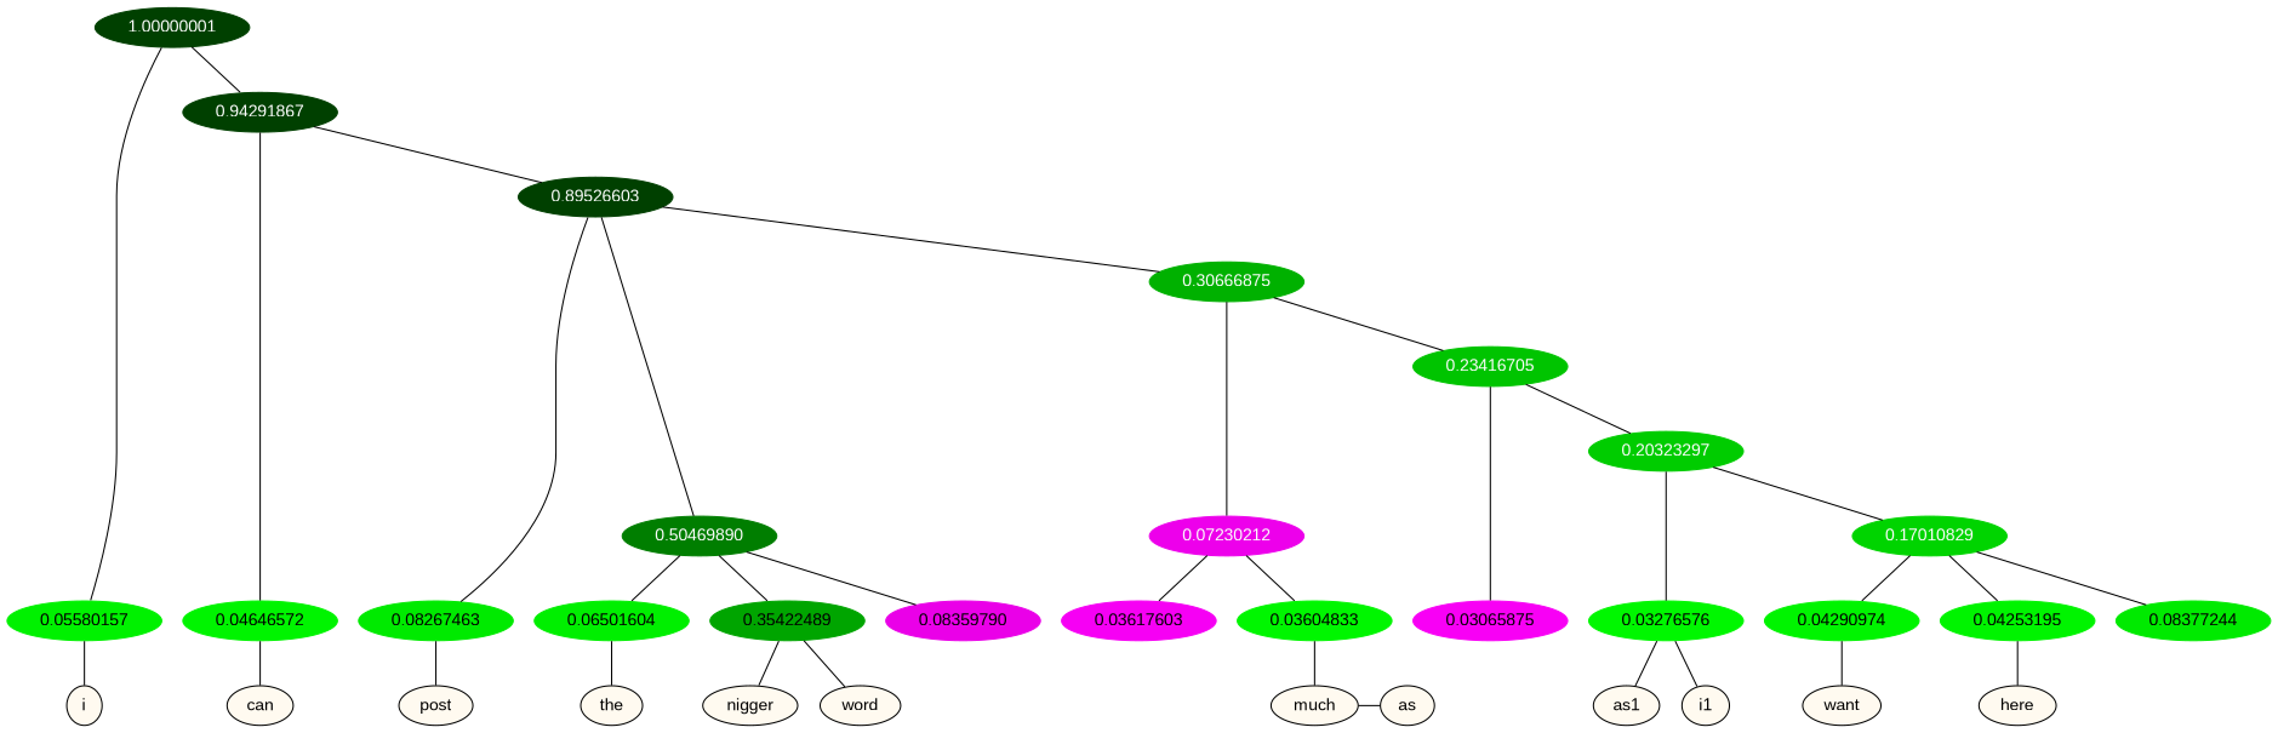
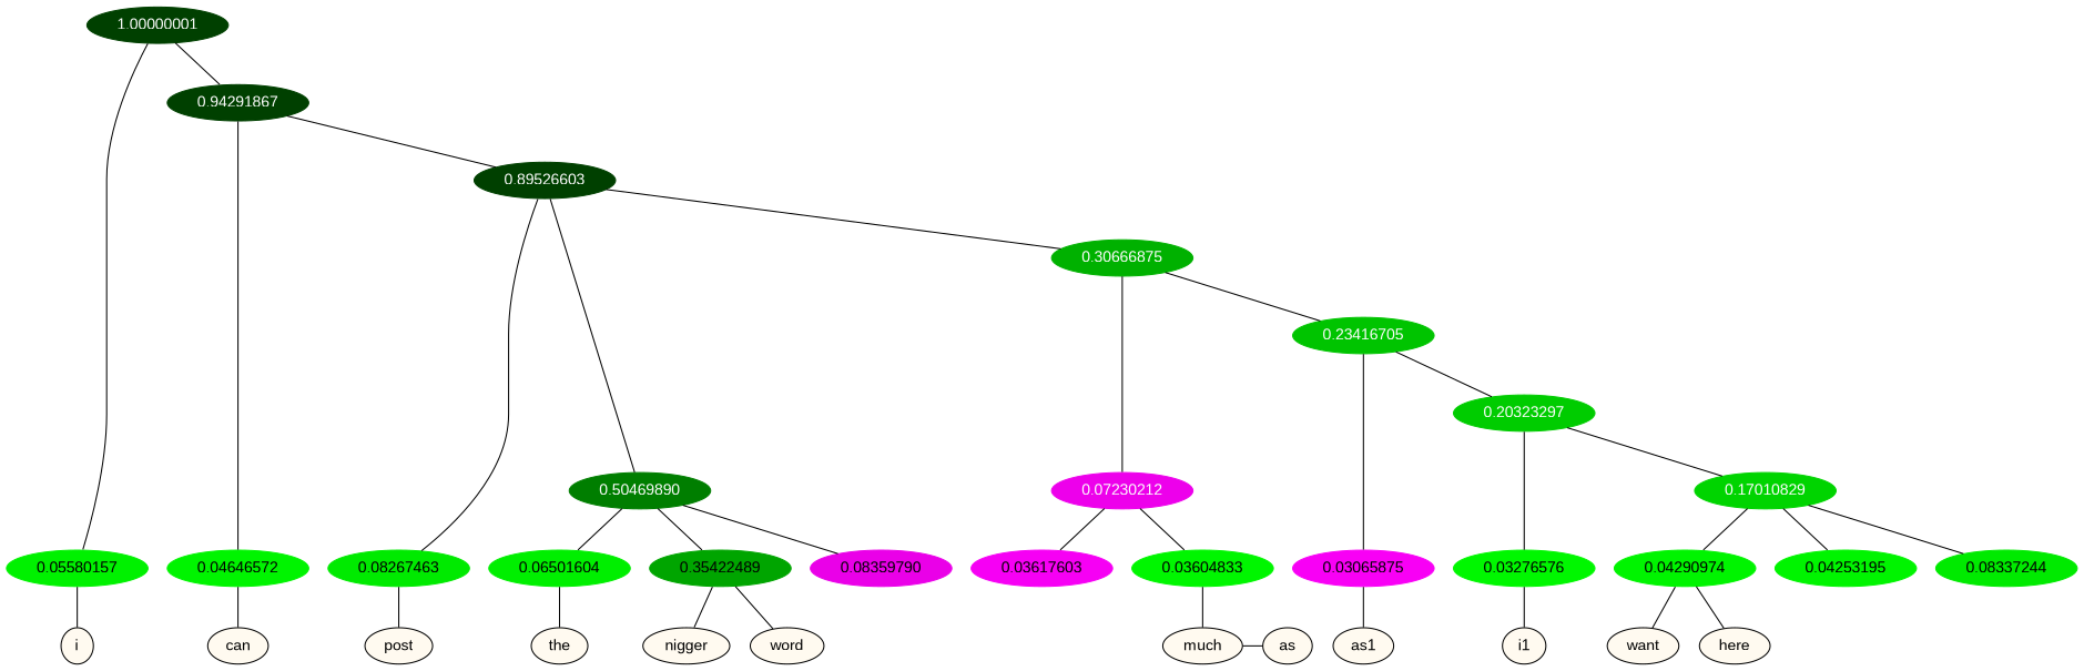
  graph {
    fontname="Liberation Sans"
    node [color=black fontname="Liberation Sans" format=png nodesep=0.001 ordering=out overlap_scaling=0.01 ranksep=0.001 style=filled fontcolor=black]
    edge [fontname="Liberation Sans"]
    n1 [fillcolor=floralwhite height=0.15 label=i style="filled,solid" width=0.15 fontcolor=""]
    n2 [fillcolor=floralwhite height=0.15 label=can style="filled,solid" width=0.15 fontcolor=""]
    n3 [fillcolor=floralwhite height=0.15 label=post style="filled,solid" width=0.15 fontcolor=""]
    n4 [fillcolor=floralwhite height=0.15 label=the style="filled,solid" width=0.15 fontcolor=""]
    n5 [fillcolor=floralwhite height=0.15 label=nigger style="filled,solid" width=0.15 fontcolor=""]
    n6 [fillcolor=floralwhite height=0.15 label=word style="filled,solid" width=0.15 fontcolor=""]
    n7 [fillcolor=floralwhite height=0.15 label=as style="filled,solid" width=0.15 fontcolor=""]
    n8 [fillcolor=floralwhite height=0.15 label=much style="filled,solid" width=0.15 fontcolor=""]
    n9 [fillcolor=floralwhite height=0.15 label=as1 style="filled,solid" width=0.15 fontcolor=""]
    n10 [fillcolor=floralwhite height=0.15 label=i1 style="filled,solid" width=0.15 fontcolor=""]
    n11 [fillcolor=floralwhite height=0.15 label=want style="filled,solid" width=0.15 fontcolor=""]
    n12 [fillcolor=floralwhite height=0.15 label=here style="filled,solid" width=0.15 fontcolor=""]
    n13 [color="0.334 1.000 0.944" height=0.15 label=0.05580157 width=0.15]
    n14 [color="0.334 1.000 0.954" height=0.15 label=0.04646572 width=0.15]
    n15 [color="0.334 1.000 0.917" height=0.15 label=0.08267463 width=0.15]
    n16 [color="0.334 1.000 0.935" height=0.15 label=0.06501604 width=0.15]
    n17 [color="0.334 1.000 0.646" height=0.15 label=0.35422489 width=0.15]
    n18 [color="0.835 1.000 0.916" height=0.15 label=0.08359790 width=0.15]
    n19 [color="0.835 1.000 0.964" height=0.15 label=0.03617603 width=0.15]
    n20 [color="0.334 1.000 0.964" height=0.15 label=0.03604833 width=0.15]
    n21 [color="0.835 1.000 0.969" height=0.15 label=0.03065875 width=0.15]
    n22 [color="0.334 1.000 0.967" height=0.15 label=0.03276576 width=0.15]
    n23 [color="0.334 1.000 0.956" height=0.15 label=0.04290974 width=0.15]
    n24 [color="0.334 1.000 0.957" height=0.15 label=0.04253195 width=0.15]
-   n25 [color="0.334 1.000 0.917" height=0.15 label=0.08377244 width=0.15]
+   n25 [color="0.334 1.000 0.917" height=0.15 label=0.08337244 width=0.15]
    n26 [color="0.334 1.000 0.250" fontcolor=grey99 height=0.15 label=1.00000001 width=0.15]
    n27 [color="0.334 1.000 0.250" fontcolor=grey99 height=0.15 label=0.94291867 width=0.15]
    n28 [color="0.334 1.000 0.250" fontcolor=grey99 height=0.15 label=0.89526603 width=0.15]
    n29 [color="0.334 1.000 0.495" fontcolor=grey99 height=0.15 label=0.50469890 width=0.15]
    n30 [color="0.334 1.000 0.693" fontcolor=grey99 height=0.15 label=0.30666875 width=0.15]
    n31 [color="0.835 1.000 0.928" fontcolor=grey99 height=0.15 label=0.07230212 width=0.15]
    n32 [color="0.334 1.000 0.766" fontcolor=grey99 height=0.15 label=0.23416705 width=0.15]
    n33 [color="0.334 1.000 0.797" fontcolor=grey99 height=0.15 label=0.20323297 width=0.15]
    n34 [color="0.334 1.000 0.830" fontcolor=grey99 height=0.15 label=0.17010829 width=0.15]
    subgraph sub_1 {
      rank=same
      n1
      n2
      n3
      n4
      n5
      n6
      n7
      n8
      n9
      n10
      n11
      n12
    }
    subgraph sub_2 {
      rank=same
      n13
      n14
      n15
      n16
      n17
      n18
      n19
      n20
      n21
      n22
      n23
      n24
      n25
    }
    n8 -- n7
    n13 -- n1
    n14 -- n2
    n15 -- n3
    n16 -- n4
    n17 -- n5
    n17 -- n6
    n20 -- n8
-   n22 -- n9
+   n21 -- n9
    n22 -- n10
    n23 -- n11
-   n24 -- n12
+   n23 -- n12
    n26 -- n13
    n26 -- n27
    n27 -- n14
    n27 -- n28
    n28 -- n15
    n28 -- n29
    n28 -- n30
    n29 -- n16
    n29 -- n17
    n29 -- n18
    n30 -- n31
    n30 -- n32
    n31 -- n19
    n31 -- n20
    n32 -- n21
    n32 -- n33
    n33 -- n22
    n33 -- n34
    n34 -- n23
    n34 -- n24
    n34 -- n25
  }
